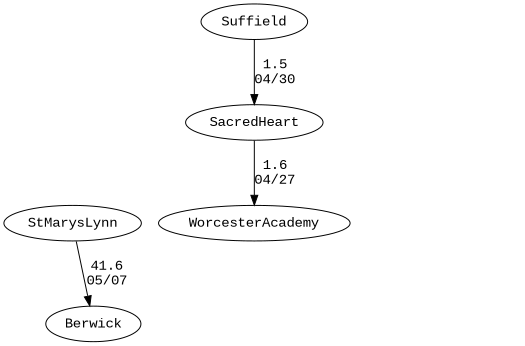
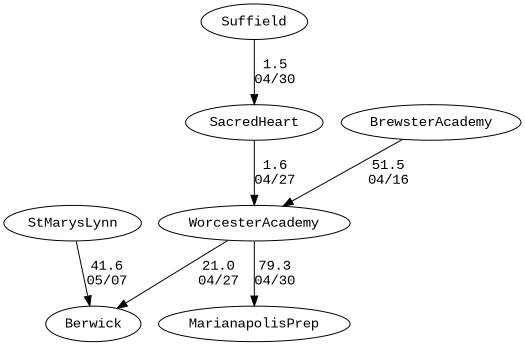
  digraph {
    fontname="Liberation Mono"
    node [fontname="Liberation Mono"]
    edge [fontname="Liberation Mono" random=random weight=99]
    WorcesterAcademy
+   MarianapolisPrep
    Berwick
    StMarysLynn
    Suffield
    SacredHeart
+   BrewsterAcademy
+   WorcesterAcademy -> MarianapolisPrep [label="79.3\n04/30" weight=21]
+   WorcesterAcademy -> Berwick [label="21.0\n04/27" weight=79]
    StMarysLynn -> Berwick [label="41.6\n05/07" weight=59]
    Suffield -> SacredHeart [label="1.5\n04/30"]
    SacredHeart -> WorcesterAcademy [label="1.6\n04/27"]
+   BrewsterAcademy -> WorcesterAcademy [label="51.5\n04/16" weight=49]
  }
